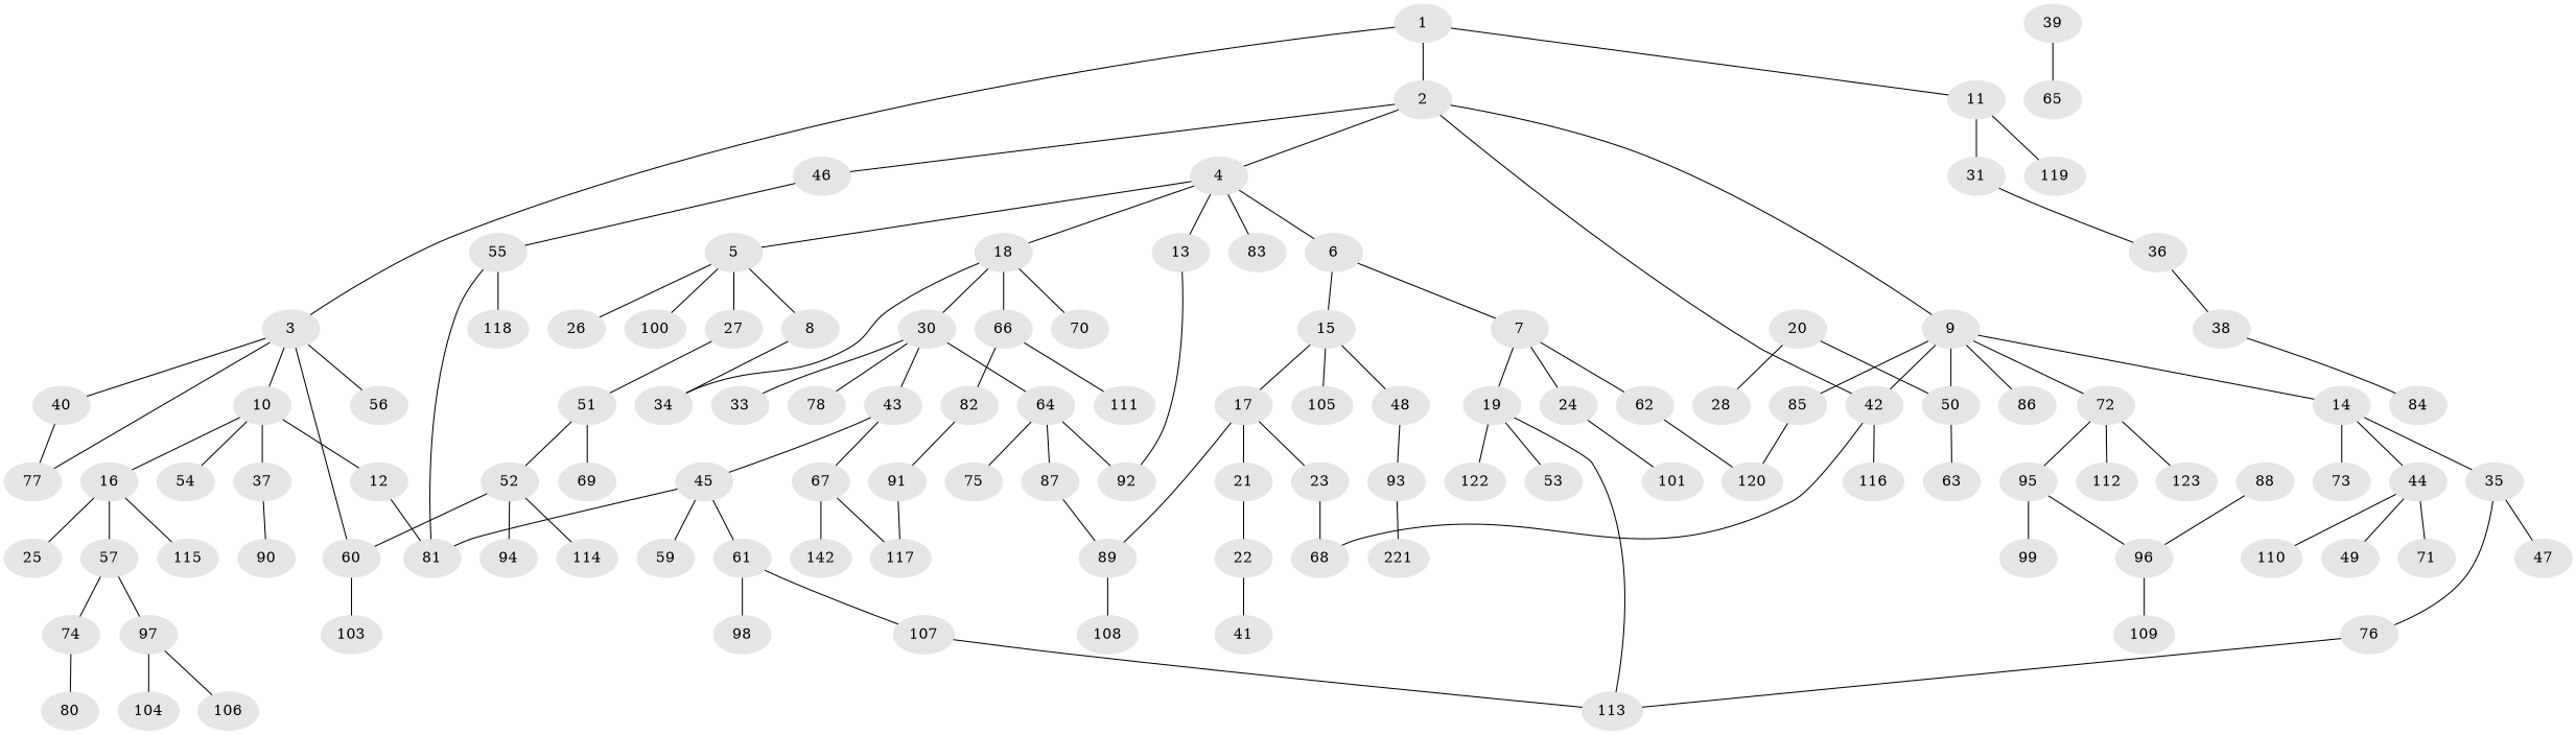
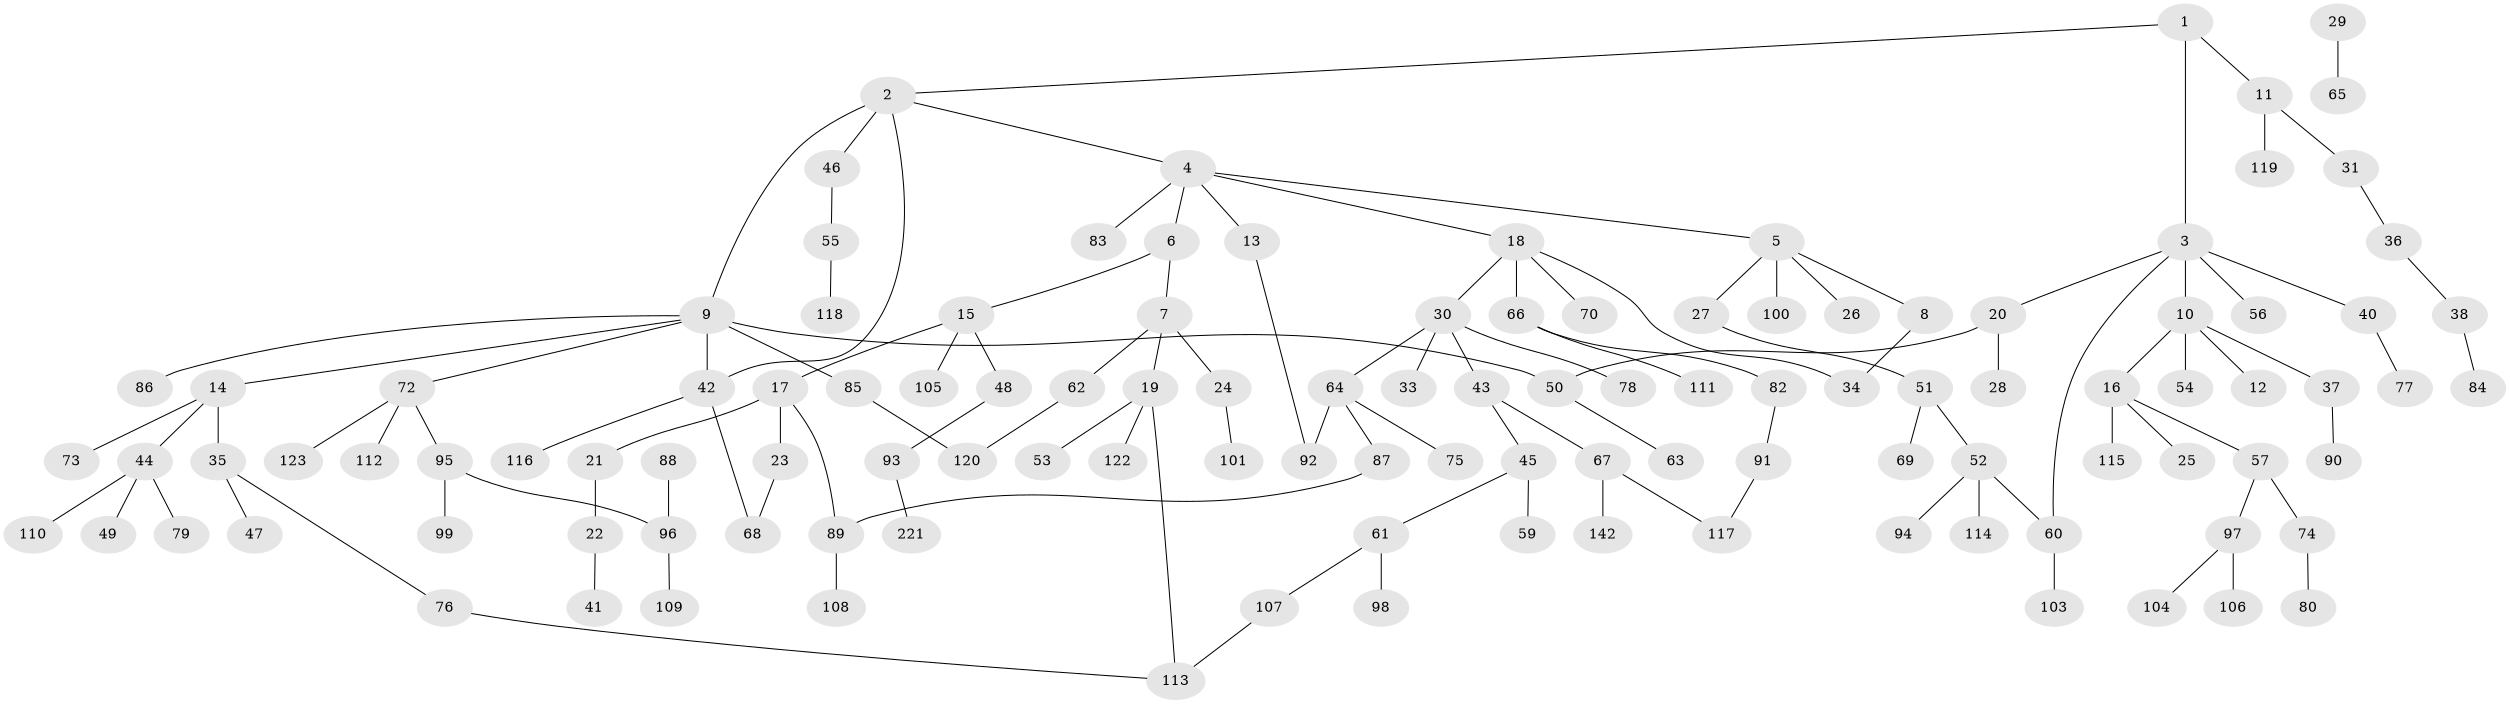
  graph {
    node [color=gray90 style=filled]
    1
    2
    3
    11
    4
    9
    42
    46
    10
    20
    40
    56
    60
    31
    119
    5
    6
    13
    18
    83
    14
    50
    72
    85
    86
    68
    116
    55
    12
    16
    37
    54
    28
    77
    103
    8
    26
    27
    100
    7
    15
    92
    34
    30
    66
    70
    51
    19
    24
    62
    17
    48
    105
    53
    113
    122
    101
    120
    35
    44
    73
    63
    95
    112
    123
-   81
    25
    57
    115
    90
-   39
+   39 [label=29]
    65
    36
    47
    76
    49
-   79 [label=71]
+   79
    110
    21
    23
    89
    93
    74
    97
    22
    108
    33
    43
    64
    78
    82
    111
    41
    52
    69
    45
    67
    75
    87
    38
    84
    59
    61
    n104 [label=142]
    117
    98
    107
    118
    n109 [label=221]
    94
    114
    80
    104
    106
    88
    96
    99
    91
    109
    1 -- 2
    1 -- 3
    1 -- 11
    2 -- 4
    2 -- 9
    2 -- 42
    2 -- 46
    3 -- 10
-   3 -- 77
+   3 -- 20
    3 -- 40
    3 -- 56
    3 -- 60
    11 -- 31
    11 -- 119
    4 -- 5
    4 -- 6
    4 -- 13
    4 -- 18
    4 -- 83
    9 -- 42
    9 -- 14
    9 -- 50
    9 -- 72
    9 -- 85
    9 -- 86
    42 -- 68
    42 -- 116
    46 -- 55
    10 -- 12
    10 -- 16
    10 -- 37
    10 -- 54
    20 -- 50
    20 -- 28
    40 -- 77
    60 -- 103
    31 -- 36
    5 -- 8
    5 -- 26
    5 -- 27
    5 -- 100
    6 -- 7
    6 -- 15
    13 -- 92
    18 -- 34
    18 -- 30
    18 -- 66
    18 -- 70
    14 -- 35
    14 -- 44
    14 -- 73
    50 -- 63
    72 -- 95
    72 -- 112
    72 -- 123
    85 -- 120
-   55 -- 81
    55 -- 118
-   12 -- 81
    16 -- 25
    16 -- 57
    16 -- 115
    37 -- 90
    8 -- 34
    27 -- 51
    7 -- 19
    7 -- 24
    7 -- 62
    15 -- 17
    15 -- 48
    15 -- 105
    30 -- 33
    30 -- 43
    30 -- 64
    30 -- 78
    66 -- 82
    66 -- 111
    51 -- 52
    51 -- 69
    19 -- 53
    19 -- 113
    19 -- 122
    24 -- 101
    62 -- 120
    17 -- 21
    17 -- 23
    17 -- 89
    48 -- 93
    35 -- 47
    35 -- 76
    44 -- 49
    44 -- 79
    44 -- 110
    95 -- 96
    95 -- 99
    57 -- 74
    57 -- 97
    39 -- 65
    36 -- 38
    76 -- 113
    21 -- 22
    23 -- 68
    89 -- 108
    93 -- n109
    74 -- 80
    97 -- 104
    97 -- 106
    22 -- 41
    43 -- 45
    43 -- 67
    64 -- 92
    64 -- 75
    64 -- 87
    82 -- 91
    52 -- 60
    52 -- 94
    52 -- 114
-   45 -- 81
    45 -- 59
    45 -- 61
    67 -- n104
    67 -- 117
    87 -- 89
    38 -- 84
    61 -- 98
    61 -- 107
    107 -- 113
    88 -- 96
    96 -- 109
    91 -- 117
  }
